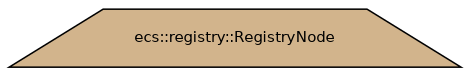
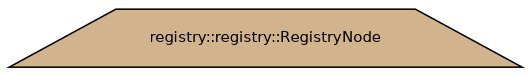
  digraph {
    rankdir=LR
-   n1 [color=black fillcolor=tan fontname=Helvetica fontsize=10 height=0.2 label="ecs::registry::RegistryNode" shape=trapezium style=filled width=0.4]
+   n1 [color=black fillcolor=tan fontname=Helvetica fontsize=10 height=0.2 label="registry::registry::RegistryNode" shape=trapezium style=filled width=0.4]
  }
